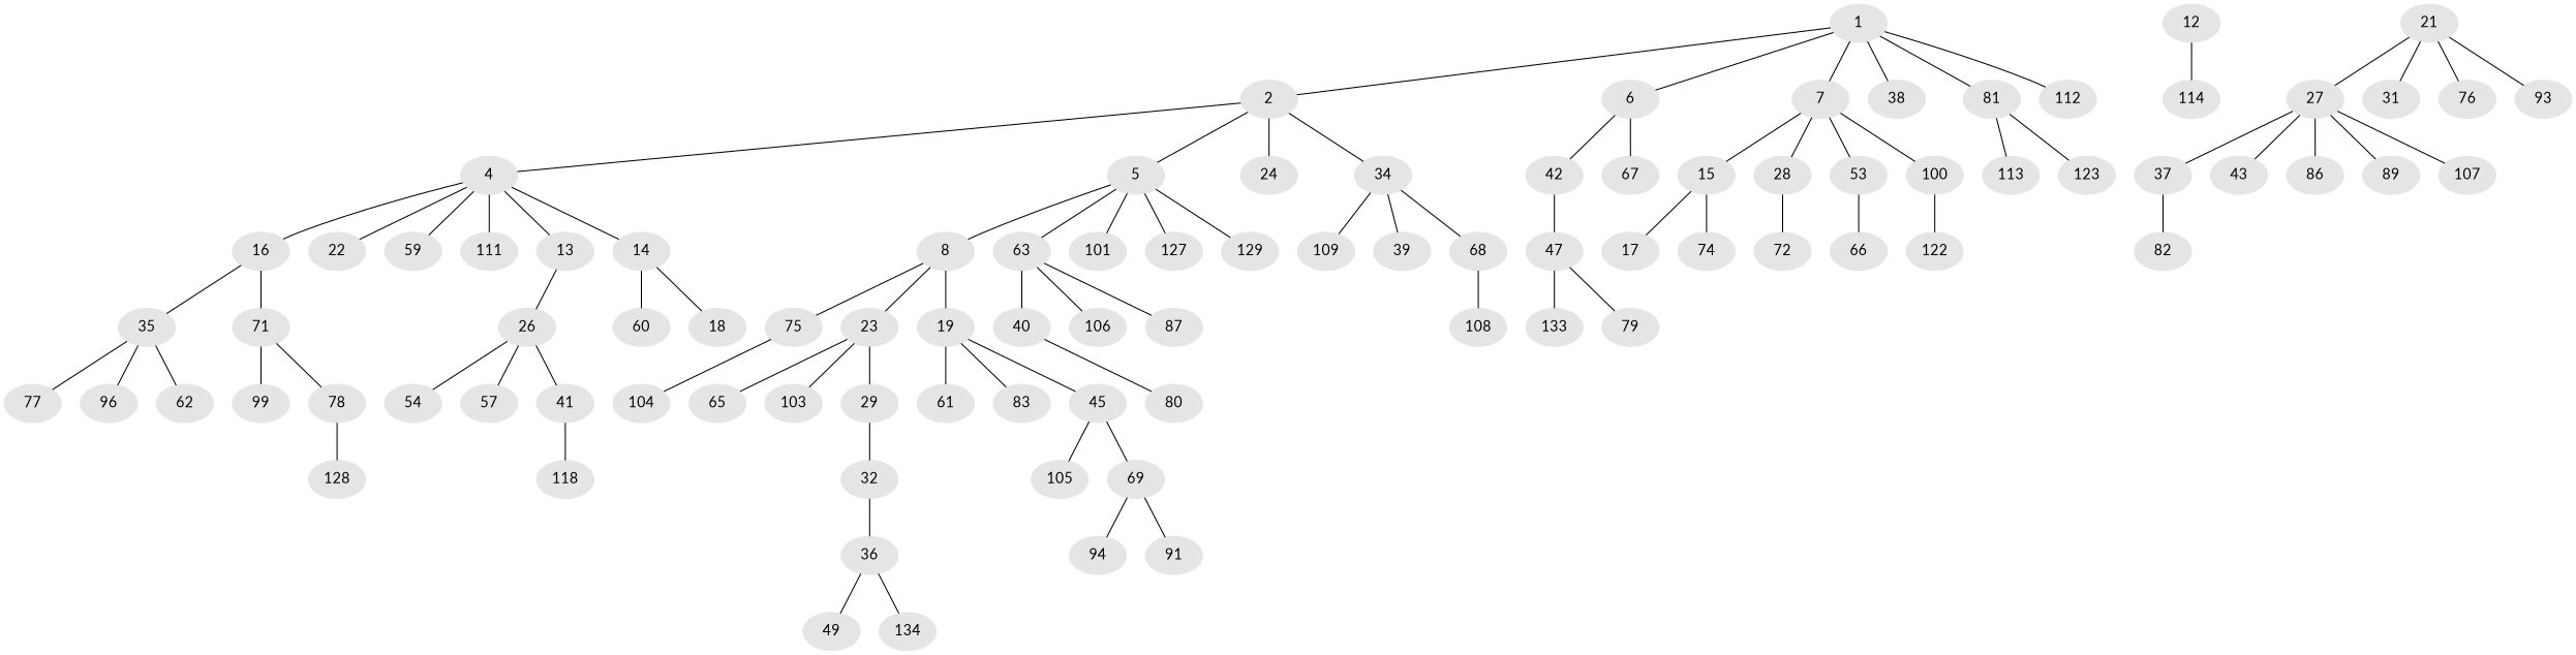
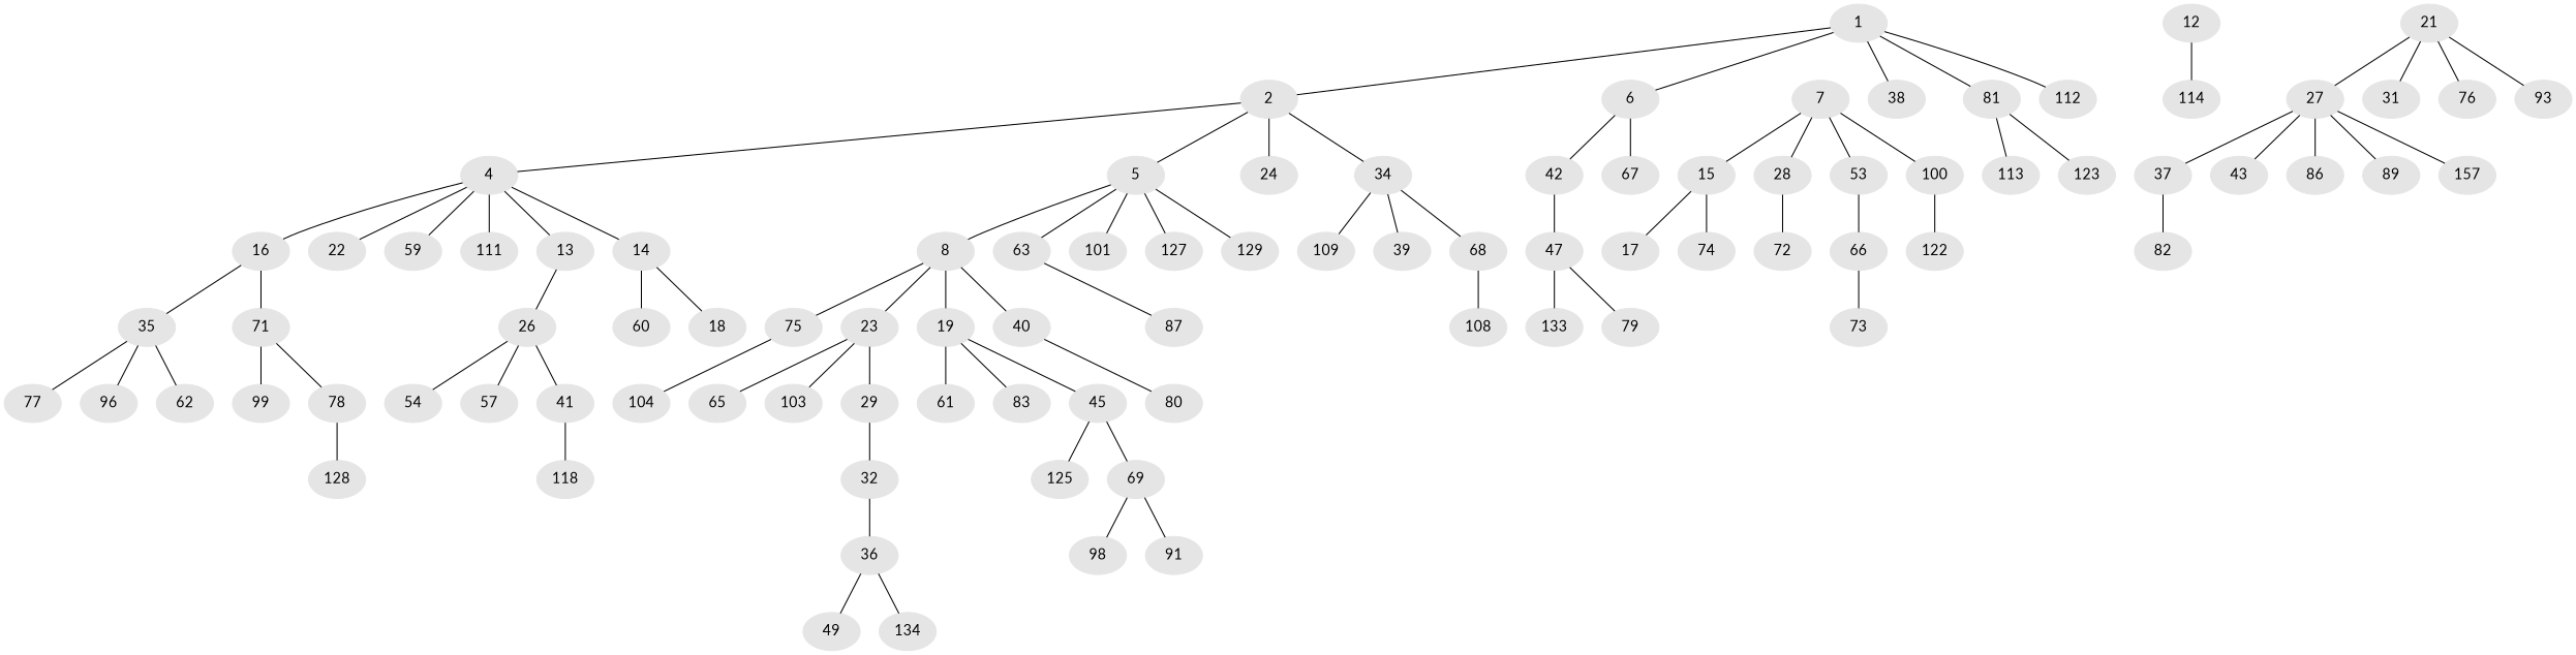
  graph {
    fontname=Lato
    node [color=gray90 fontname=Lato style=filled]
    edge [fontname=Lato]
    1 [super="+3"]
    2 [super="+10"]
    6 [super="+30"]
    7 [super="+97"]
    38
    81 [super="+117"]
    112
    4 [super="+11"]
    5 [super="+44"]
    24
    34 [super="+126"]
    42
    67
    15 [super="+25"]
    28
    53
    100 [super="+132"]
    113
    123
    13
    14 [super="+46"]
    16 [super="+88"]
    22 [super="+95"]
    59
    111
    8 [super="+9"]
    63 [super="+115"]
    101
    127
    129
    39
    68
    109
    26 [super="+55"]
    18 [super="+70"]
    60
    35 [super="+48"]
    71
    19 [super="+33"]
    23 [super="+125"]
    40 [super="+85"]
    75
    87
-   106
    47 [super="+110"]
    17
    74 [super="+120"]
    72
    66 [super="+130"]
    122
    12 [super="+20"]
    114
    45 [super="+52"]
    61
    83
    29 [super="+92"]
    65
    103
    80
    104 [super="+131"]
    41
    54
    57 [super="+119"]
    62
    77
    96
    78 [super="+90"]
    99 [super="+124"]
    21 [super="+64"]
    27 [super="+51"]
    31 [super="+102"]
    76
    93
    69 [super="+116"]
-   105
+   105 [label=125]
    37
    43 [super="+56"]
    86 [super="+121"]
    89
-   107
+   107 [label=157]
    32 [super="+58"]
    118
    82 [super="+84"]
    36 [super="+50"]
    49
    134
    108
    79
    133
    91 [super="+94"]
-   98 [label=94]
+   98
+   73
    128
    1 -- 2
    1 -- 6
-   1 -- 7
    1 -- 38
    1 -- 81
    1 -- 112
    2 -- 4
    2 -- 5
    2 -- 24
    2 -- 34
    6 -- 42
    6 -- 67
    7 -- 15
    7 -- 28
    7 -- 53
    7 -- 100
    81 -- 113
    81 -- 123
    4 -- 13
    4 -- 14
    4 -- 16
    4 -- 22
    4 -- 59
    4 -- 111
    5 -- 8
    5 -- 63
    5 -- 101
    5 -- 127
    5 -- 129
    34 -- 39
    34 -- 68
    34 -- 109
    42 -- 47
    15 -- 17
    15 -- 74
    28 -- 72
    53 -- 66
    100 -- 122
    13 -- 26
    14 -- 18
    14 -- 60
    16 -- 35
    16 -- 71
    8 -- 19
    8 -- 23
-   63 -- 40
+   8 -- 40
    8 -- 75
    63 -- 87
-   63 -- 106
    68 -- 108
    26 -- 41
    26 -- 54
    26 -- 57
    35 -- 62
    35 -- 77
    35 -- 96
    71 -- 78
    71 -- 99
    19 -- 45
    19 -- 61
    19 -- 83
    23 -- 29
    23 -- 65
    23 -- 103
    40 -- 80
    75 -- 104
    47 -- 79
    47 -- 133
+   66 -- 73
    12 -- 114
    45 -- 69
    45 -- 105
    29 -- 32
    41 -- 118
    78 -- 128
    21 -- 27
    21 -- 31
    21 -- 76
    21 -- 93
    27 -- 37
    27 -- 43
    27 -- 86
    27 -- 89
    27 -- 107
    69 -- 91
    69 -- 98
    37 -- 82
    32 -- 36
    36 -- 49
    36 -- 134
  }
